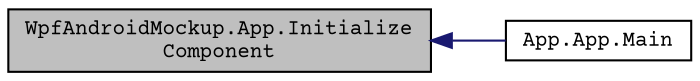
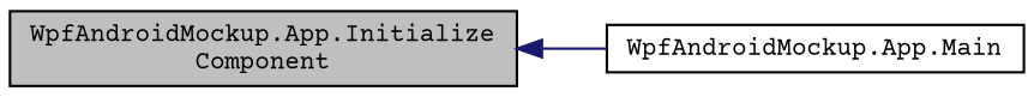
  digraph {
    rankdir=LR
    fontname="Courier Prime"
    node [color=black fontname="Courier Prime" fontsize=10 shape=record style=filled]
    n1 [fillcolor=grey75 fontcolor=black height=0.2 label="WpfAndroidMockup.App.Initialize\lComponent" width=0.4]
-   n2 [fillcolor=white height=0.2 label="App.App.Main" width=0.4]
+   n2 [fillcolor=white height=0.2 label="WpfAndroidMockup.App.Main" width=0.4]
    n1 -> n2 [color=midnightblue dir=back fontname="Courier Prime" fontsize=10 labelfontname=Helvetica labelfontsize=10 style=solid]
  }
